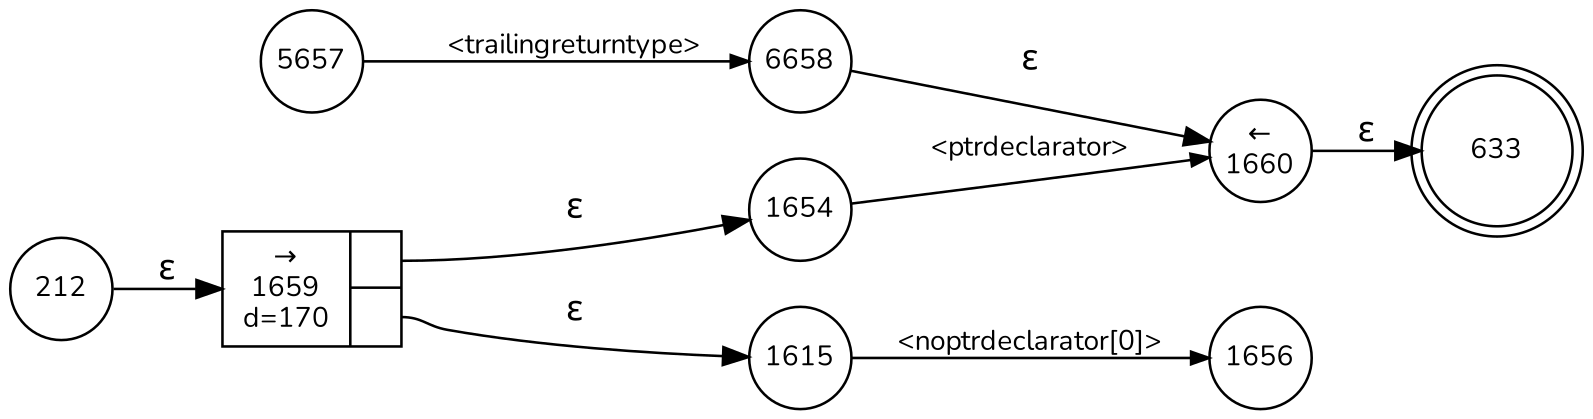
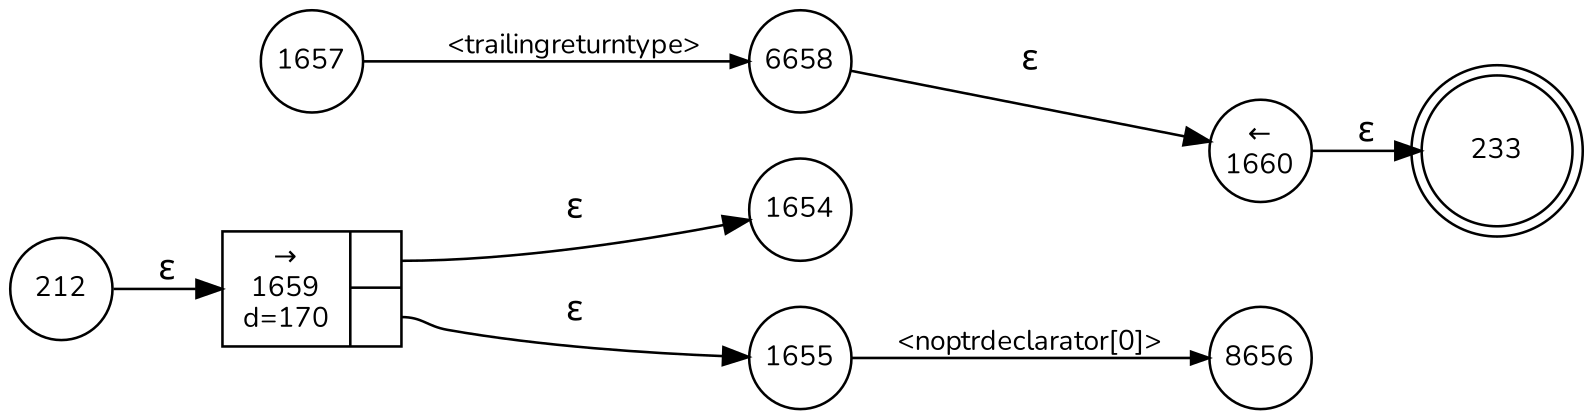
  digraph {
    fontname=Nunito
    rankdir=LR
    node [fixedsize=true fontname=Nunito fontsize=11 shape=circle peripheries=1]
    edge [fontname=Nunito]
-   n1 [label=633 shape=doublecircle width=.6 peripheries=""]
+   n1 [label=233 shape=doublecircle width=.6 peripheries=""]
    n2 [label=1654 width=.55]
    n3 [label="&larr;\n1660" width=.55]
-   n4 [label=1615 width=.55]
-   n5 [label=1656 width=.55]
+   n4 [label=1655 width=.55]
+   n5 [label=8656 width=.55]
    n6 [label=212 width=.55]
    n7 [fixedsize=false label="{&rarr;\n1659\nd=170|{<p0>|<p1>}}" shape=record]
-   n8 [label=5657 width=.55]
+   n8 [label=1657 width=.55]
    n9 [label=6658 width=.55]
-   n2 -> n3 [arrowhead=normal arrowsize=.7 fontsize=11 label="<ptrdeclarator>"]
    n3 -> n1 [label="&epsilon;"]
    n4 -> n5 [arrowhead=normal arrowsize=.7 fontsize=11 label="<noptrdeclarator[0]>"]
    n6 -> n7 [label="&epsilon;"]
    n7 -> n2 [label="&epsilon;" tailport=p0]
    n7 -> n4 [label="&epsilon;" tailport=p1]
    n8 -> n9 [arrowhead=normal arrowsize=.7 fontsize=11 label="<trailingreturntype>"]
    n9 -> n3 [label="&epsilon;"]
  }
